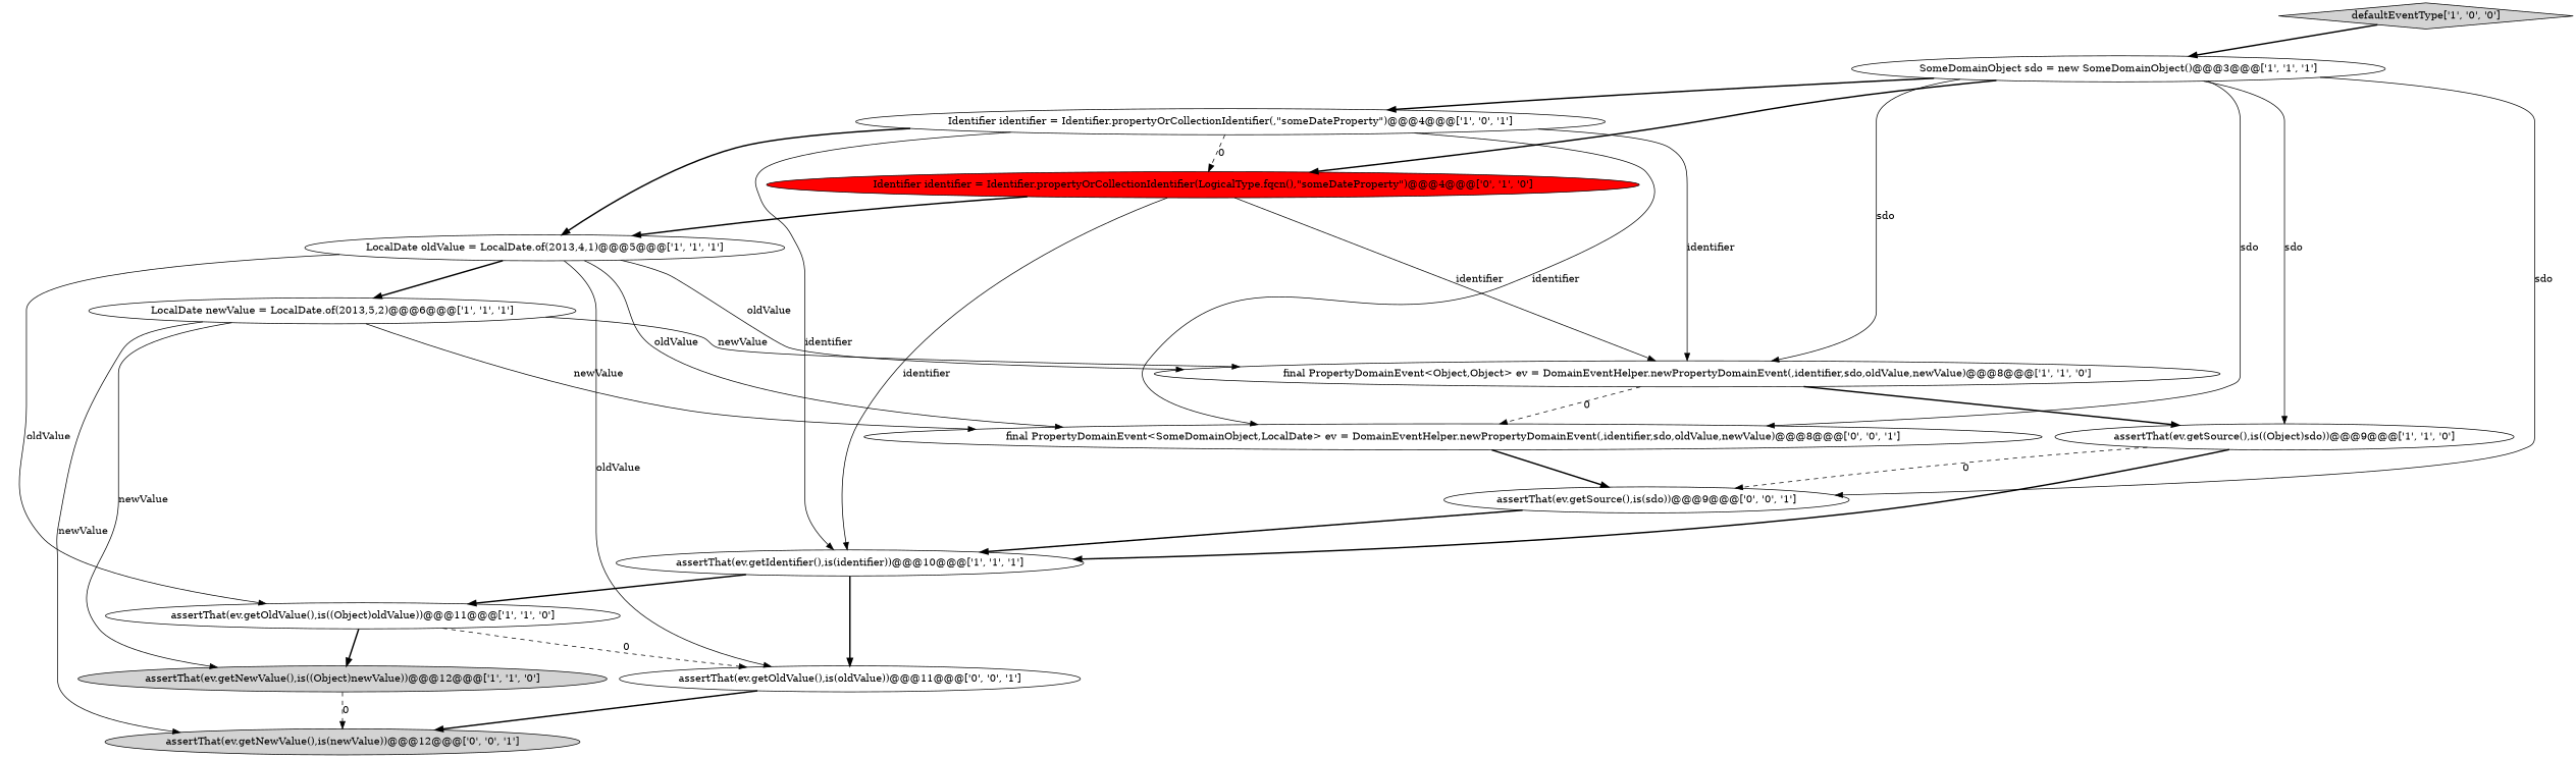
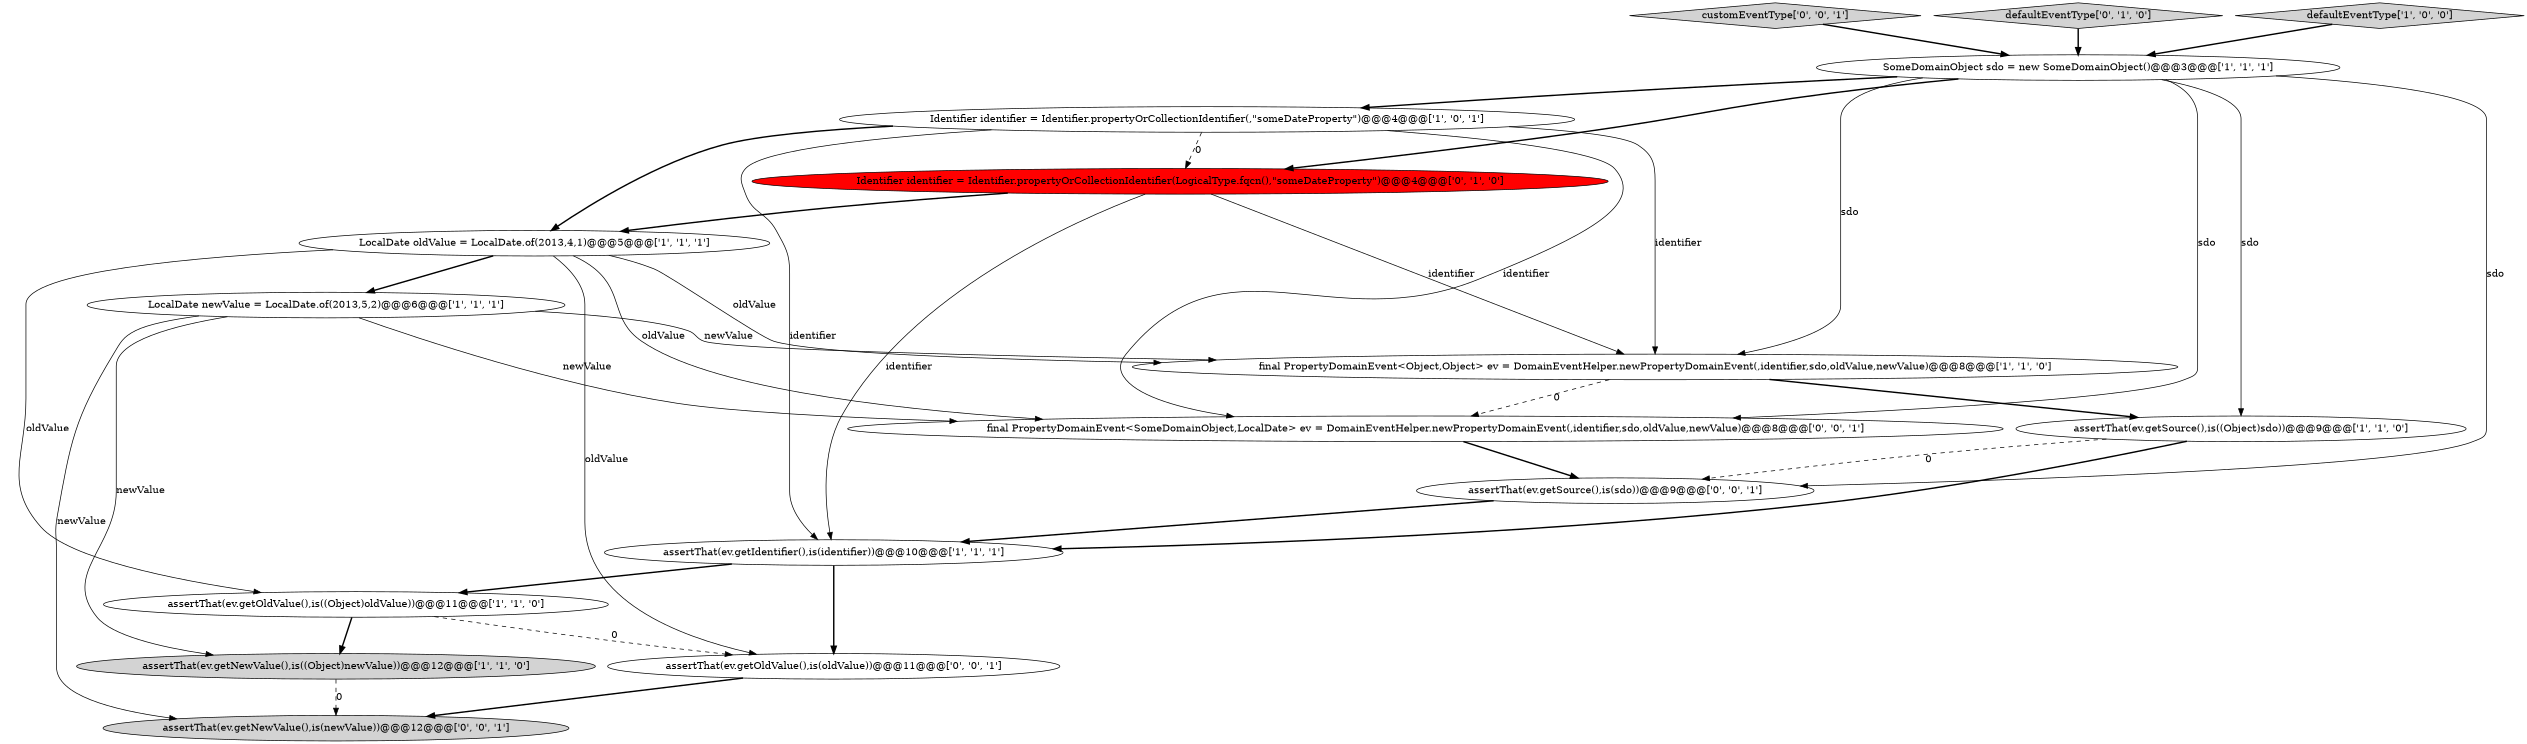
  digraph {
    node [fillcolor=white shape=ellipse style=filled]
    edge [style=solid]
    n1 [fillcolor=lightgray label="assertThat(ev.getNewValue(),is((Object)newValue))@@@12@@@['1', '1', '0']"]
    n2 [fillcolor=lightgray label="assertThat(ev.getNewValue(),is(newValue))@@@12@@@['0', '0', '1']"]
+   n3 [fillcolor=lightgray label="customEventType['0', '0', '1']" shape=diamond]
    n4 [label="SomeDomainObject sdo = new SomeDomainObject()@@@3@@@['1', '1', '1']"]
    n5 [label="assertThat(ev.getSource(),is(sdo))@@@9@@@['0', '0', '1']"]
    n6 [label="final PropertyDomainEvent<SomeDomainObject,LocalDate> ev = DomainEventHelper.newPropertyDomainEvent(,identifier,sdo,oldValue,newValue)@@@8@@@['0', '0', '1']"]
    n7 [label="final PropertyDomainEvent<Object,Object> ev = DomainEventHelper.newPropertyDomainEvent(,identifier,sdo,oldValue,newValue)@@@8@@@['1', '1', '0']"]
    n8 [fillcolor=red label="Identifier identifier = Identifier.propertyOrCollectionIdentifier(LogicalType.fqcn(),\"someDateProperty\")@@@4@@@['0', '1', '0']"]
    n9 [label="assertThat(ev.getSource(),is((Object)sdo))@@@9@@@['1', '1', '0']"]
    n10 [label="Identifier identifier = Identifier.propertyOrCollectionIdentifier(,\"someDateProperty\")@@@4@@@['1', '0', '1']"]
    n11 [label="assertThat(ev.getIdentifier(),is(identifier))@@@10@@@['1', '1', '1']"]
    n12 [label="assertThat(ev.getOldValue(),is((Object)oldValue))@@@11@@@['1', '1', '0']"]
    n13 [label="assertThat(ev.getOldValue(),is(oldValue))@@@11@@@['0', '0', '1']"]
    n14 [label="LocalDate newValue = LocalDate.of(2013,5,2)@@@6@@@['1', '1', '1']"]
    n15 [label="LocalDate oldValue = LocalDate.of(2013,4,1)@@@5@@@['1', '1', '1']"]
+   n16 [fillcolor=lightgray label="defaultEventType['0', '1', '0']" shape=diamond]
    n17 [fillcolor=lightgray label="defaultEventType['1', '0', '0']" shape=diamond]
    n1 -> n2 [label=0 style=dashed]
+   n3 -> n4 [style=bold]
    n4 -> n5 [label=sdo]
    n4 -> n6 [label=sdo]
    n4 -> n7 [label=sdo]
    n4 -> n8 [style=bold]
    n4 -> n9 [label=sdo]
    n4 -> n10 [style=bold]
    n5 -> n11 [style=bold]
    n6 -> n5 [style=bold]
    n7 -> n6 [label=0 style=dashed]
    n7 -> n9 [style=bold]
    n8 -> n7 [label=identifier]
    n8 -> n11 [label=identifier]
    n8 -> n15 [style=bold]
    n9 -> n5 [label=0 style=dashed]
    n9 -> n11 [style=bold]
    n10 -> n6 [label=identifier]
    n10 -> n7 [label=identifier]
    n10 -> n8 [label=0 style=dashed]
    n10 -> n11 [label=identifier]
    n10 -> n15 [style=bold]
    n11 -> n12 [style=bold]
    n11 -> n13 [style=bold]
    n12 -> n1 [style=bold]
    n12 -> n13 [label=0 style=dashed]
    n13 -> n2 [style=bold]
    n14 -> n1 [label=newValue]
    n14 -> n2 [label=newValue]
    n14 -> n6 [label=newValue]
    n14 -> n7 [label=newValue]
    n15 -> n6 [label=oldValue]
    n15 -> n7 [label=oldValue]
    n15 -> n12 [label=oldValue]
    n15 -> n13 [label=oldValue]
    n15 -> n14 [style=bold]
+   n16 -> n4 [style=bold]
    n17 -> n4 [style=bold]
  }
